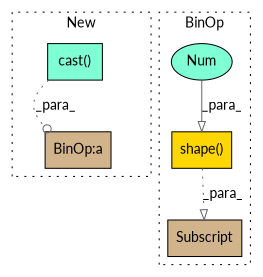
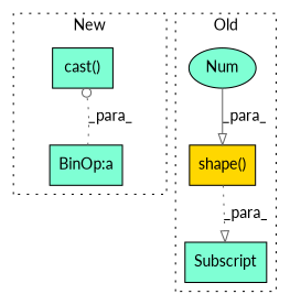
  digraph {
    fontname=Lato
    node [a=75 fillcolor=aquamarine fontname=Lato shape=box style=filled]
    edge [arrowhead=onormal color=gray40 fontname=Lato style=dotted]
    n1 [l="8,1" label="cast()" s="15847,15873"]
-   n2 [a=82 fillcolor=tan l=3 label="BinOp:a" s=15857]
+   n2 [a=82 l=3 label="BinOp:a" s=15857]
    n3 [fillcolor=gold l="9,1" label="shape()" s="13457,13472"]
-   n4 [a=63 fillcolor=tan l="19,0" label=Subscript s="13457,0"]
+   n4 [a=63 l="19,0" label=Subscript s="13457,0"]
    n5 [a=76 l=1 label=Num s=13474 shape=ellipse]
    subgraph cluster_1 {
      label=New
      style=dotted
      n1
      n2
    }
    subgraph cluster_2 {
-     label=BinOp
+     label=Old
      style=dotted
      n3
      n4
      n5
    }
-   n1 -> n2 [arrowhead=odot label=_para_]
+   n2 -> n1 [arrowhead=odot label=_para_]
    n3 -> n4 [label=_para_]
    n5 -> n3 [label=_para_ style=solid]
  }
